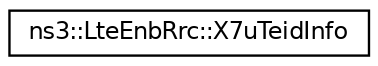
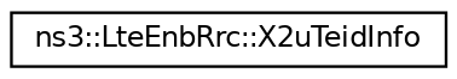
  digraph {
    rankdir=LR
-   n1 [color=black fillcolor=white fontname=Helvetica fontsize=10 height=0.2 label="ns3::LteEnbRrc::X7uTeidInfo" shape=record style=filled width=0.4]
+   n1 [color=black fillcolor=white fontname=Helvetica fontsize=10 height=0.2 label="ns3::LteEnbRrc::X2uTeidInfo" shape=record style=filled width=0.4]
  }
